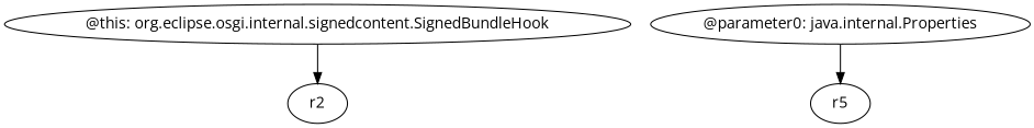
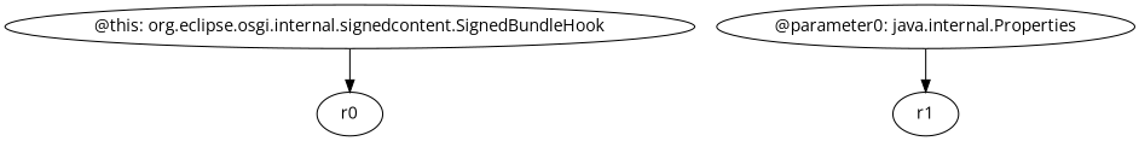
  digraph {
    fontname="Open Sans"
    node [fontname="Open Sans"]
    edge [fontname="Open Sans"]
    n1 [label="@this: org.eclipse.osgi.internal.signedcontent.SignedBundleHook"]
-   n2 [label=r2]
+   n2 [label=r0]
    n3 [label="@parameter0: java.internal.Properties"]
-   n4 [label=r5]
+   n4 [label=r1]
    n1 -> n2
    n3 -> n4
  }
